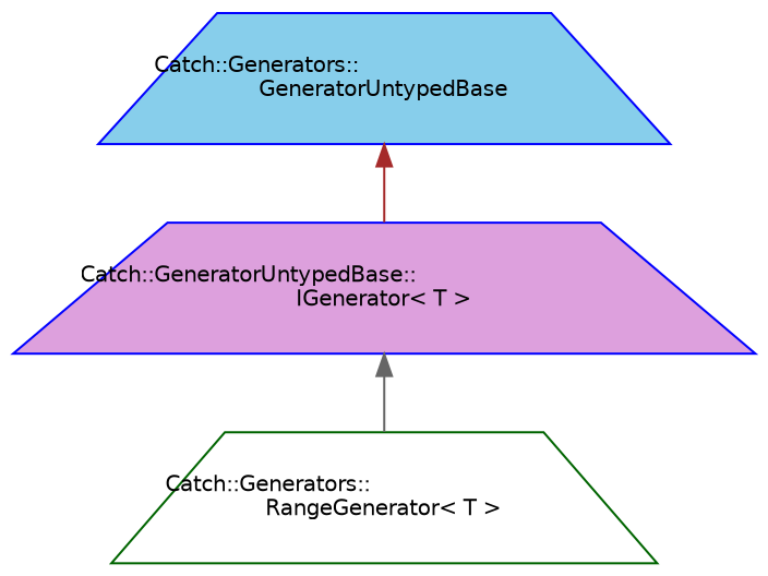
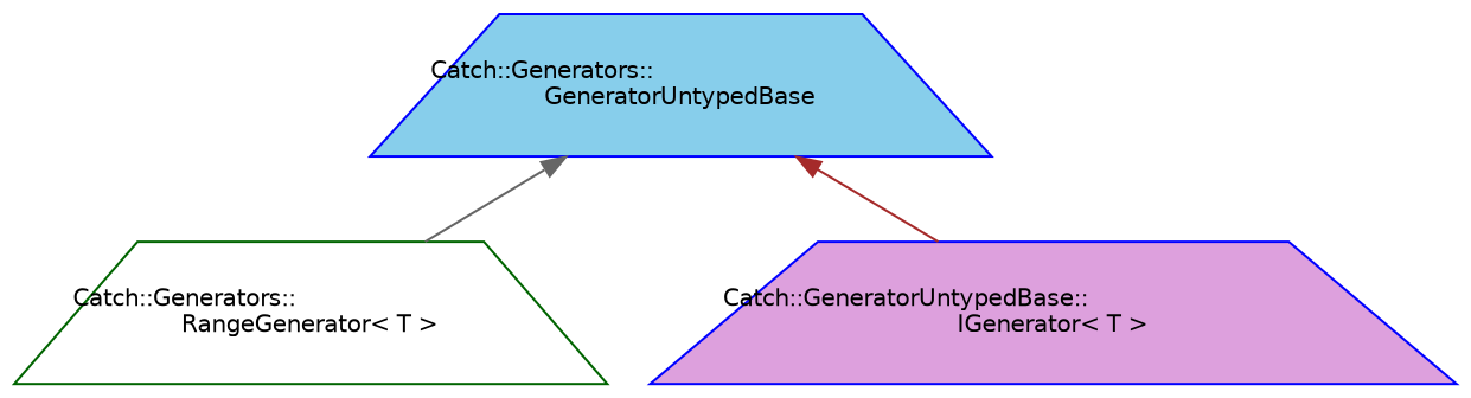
  digraph {
    node [color=blue fontname=Helvetica fontsize=10 shape=trapezium style=filled]
    edge [dir=back fontname=Helvetica fontsize=10 labelfontname=Helvetica labelfontsize=10 style=solid]
    n1 [color=darkgreen fillcolor=white fontcolor=black height=0.2 label="Catch::Generators::\lRangeGenerator\< T \>" width=0.4]
    n2 [fillcolor=plum height=0.2 label="Catch::GeneratorUntypedBase::\lIGenerator\< T \>" width=0.4]
    n3 [fillcolor=skyblue height=0.2 label="Catch::Generators::\lGeneratorUntypedBase" width=0.4]
-   n2 -> n1 [color=gray40]
+   n3 -> n1 [color=gray40]
    n3 -> n2 [color=brown]
  }
